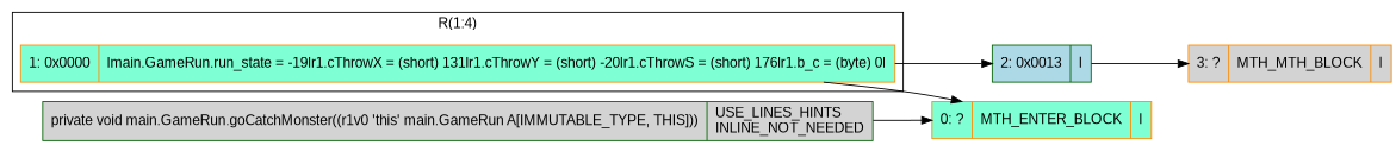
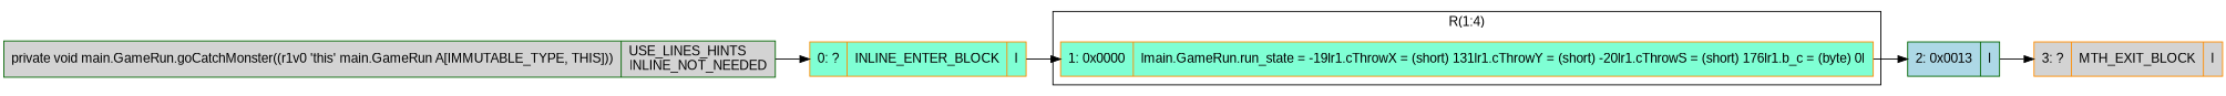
  digraph {
    fontname="Liberation Sans"
    rankdir=LR
    node [color=darkorange fillcolor=aquamarine fontname="Liberation Sans" shape=record style=filled]
    edge [fontname="Liberation Sans"]
    n1 [label="{1\:\ 0x0000|lmain.GameRun.run_state = \-19lr1.cThrowX = (short) 131lr1.cThrowY = (short) \-20lr1.cThrowS = (short) 176lr1.b_c = (byte) 0l}"]
    n2 [color=darkgreen fillcolor=lightblue label="{2\:\ 0x0013|l}"]
-   n3 [fillcolor=lightgrey label="{3\:\ ?|MTH_MTH_BLOCK\l|l}"]
-   n4 [label="{0\:\ ?|MTH_ENTER_BLOCK\l|l}"]
+   n3 [fillcolor=lightgrey label="{3\:\ ?|MTH_EXIT_BLOCK\l|l}"]
+   n4 [label="{0\:\ ?|INLINE_ENTER_BLOCK\l|l}"]
    n5 [color=darkgreen fillcolor=lightgrey label="{private void main.GameRun.goCatchMonster((r1v0 'this' main.GameRun A[IMMUTABLE_TYPE, THIS]))  | USE_LINES_HINTS\lINLINE_NOT_NEEDED\l}"]
    subgraph cluster_1 {
      label="R(1:4)"
      n1
    }
    n1 -> n2
    n2 -> n3
-   n1 -> n4
+   n4 -> n1
    n5 -> n4
  }
